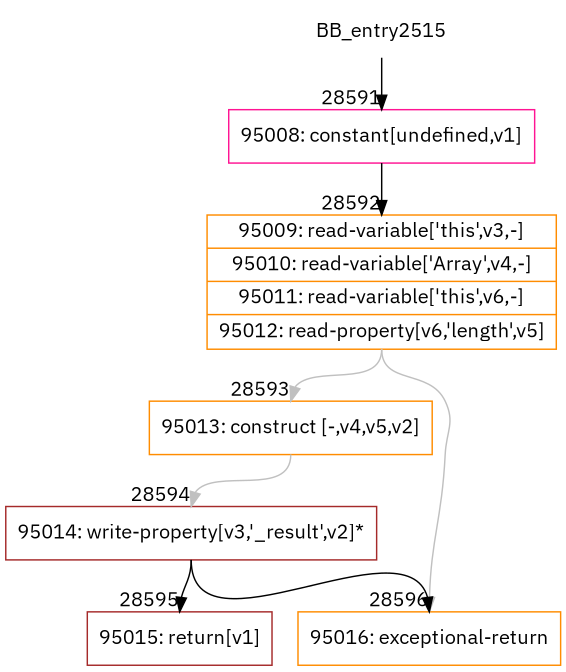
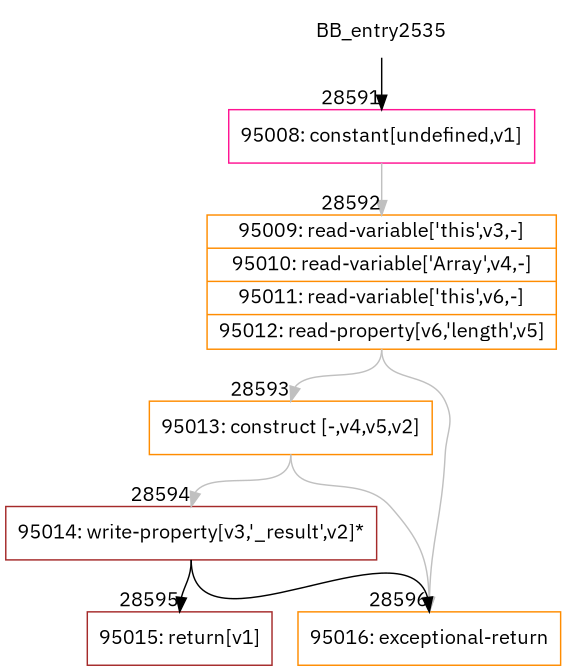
  digraph {
    fontname="IBM Plex Sans"
    rankdir=TD
    node [color=darkorange fontname="IBM Plex Sans" shape=record]
    edge [fontname="IBM Plex Sans" headport=n tailport=s color=gray]
-   BB_entry2515 [shape=none]
+   BB_entry2515 [shape=none label=BB_entry2535]
    n2 [color=deeppink label="{95008: constant[undefined,v1]}"]
    n3 [label="{95009: read-variable['this',v3,-]|95010: read-variable['Array',v4,-]|95011: read-variable['this',v6,-]|95012: read-property[v6,'length',v5]}"]
    n4 [label="{95013: construct [-,v4,v5,v2]}"]
    n5 [label="{95016: exceptional-return}"]
    n6 [color=brown label="{95014: write-property[v3,'_result',v2]*}"]
    n7 [color=brown label="{95015: return[v1]}"]
    BB_entry2515 -> n2 [headlabel="    28591" color=""]
-   n2 -> n3 [headlabel="      28592" color=""]
+   n2 -> n3 [headlabel="      28592"]
    n3 -> n4 [headlabel="      28593"]
    n3 -> n5 [headlabel="      28596"]
+   n4 -> n5
    n4 -> n6 [headlabel="      28594"]
    n6 -> n5 [color=black]
    n6 -> n7 [headlabel="      28595" color=""]
  }
